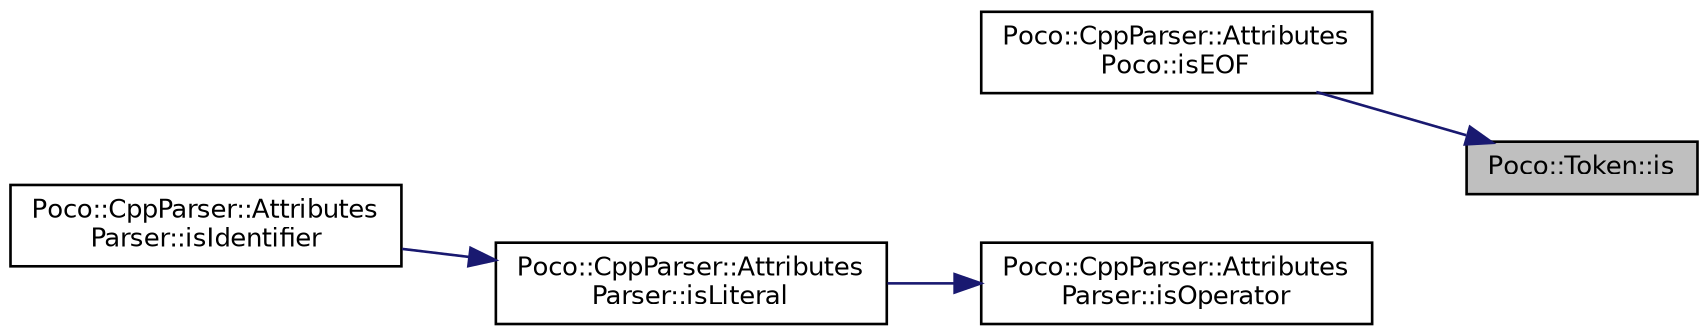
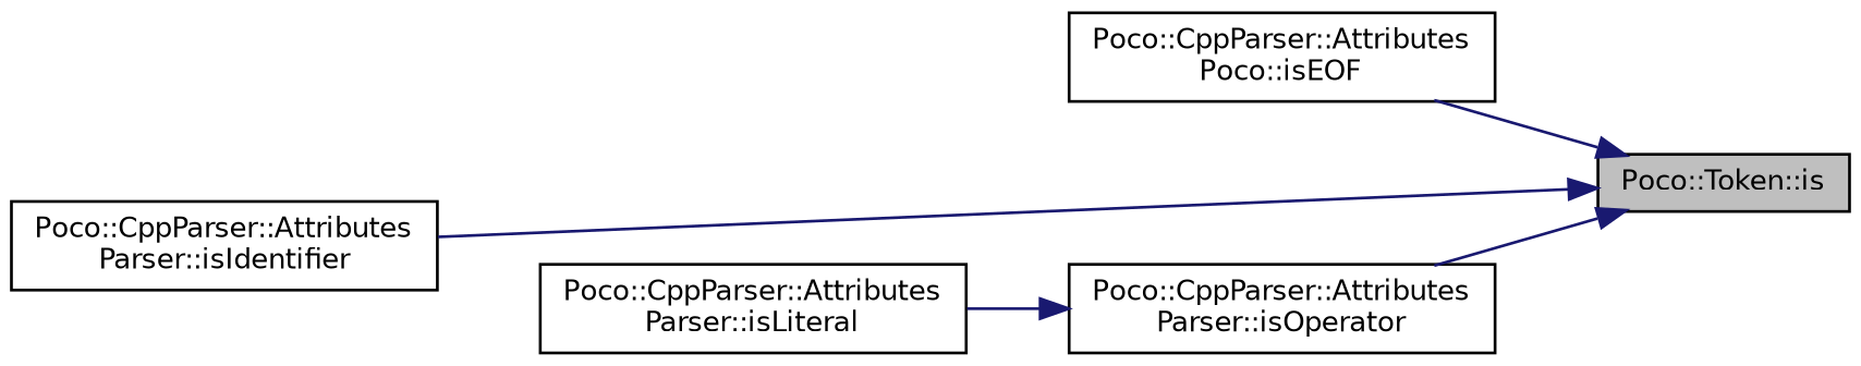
  digraph {
    rankdir=RL
    node [color=black fillcolor=white fontname=Helvetica fontsize=10 shape=record style=filled]
    edge [color=midnightblue dir=back fontname=Helvetica fontsize=10 labelfontname=Helvetica labelfontsize=10 style=solid]
    n1 [fillcolor=grey75 fontcolor=black height=0.2 label="Poco::Token::is" width=0.4]
    n2 [height=0.2 label="Poco::CppParser::Attributes\lPoco::isEOF" width=0.4]
    n3 [height=0.2 label="Poco::CppParser::Attributes\lParser::isIdentifier" width=0.4]
    n4 [height=0.2 label="Poco::CppParser::Attributes\lParser::isOperator" width=0.4]
    n5 [height=0.2 label="Poco::CppParser::Attributes\lParser::isLiteral" width=0.4]
    n1 -> n2
-   n5 -> n3
+   n1 -> n3
+   n1 -> n4
    n4 -> n5
  }
